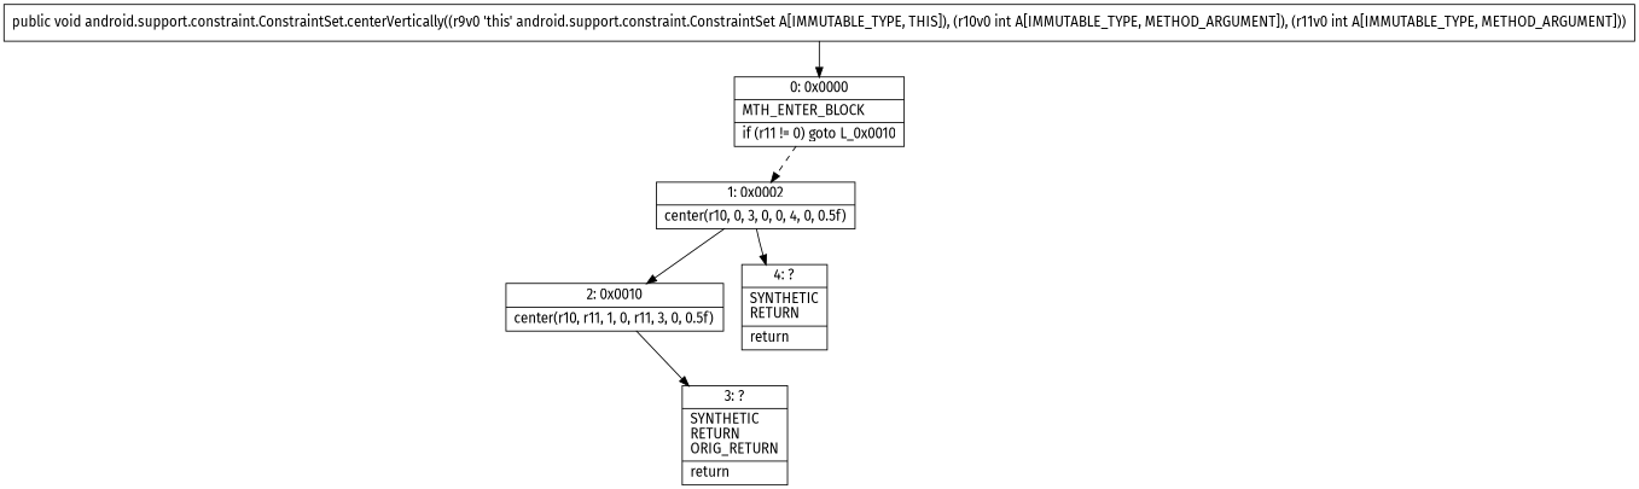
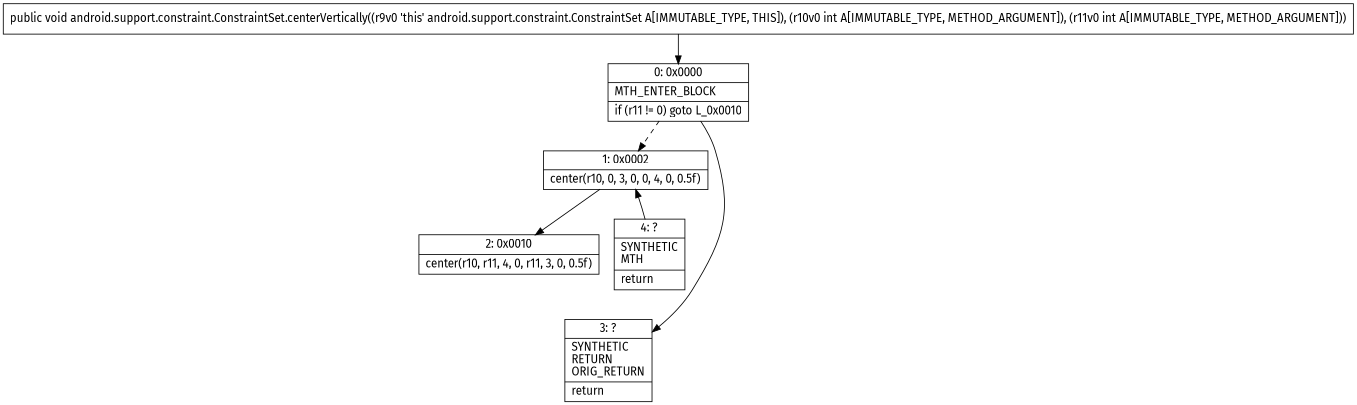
  digraph {
    fontname="Fira Sans"
    node [fontname="Fira Sans" shape=record]
    edge [fontname="Fira Sans"]
    n1 [label="{0\:\ 0x0000|MTH_ENTER_BLOCK\l|if (r11 != 0) goto L_0x0010\l}"]
    n2 [label="{1\:\ 0x0002|center(r10, 0, 3, 0, 0, 4, 0, 0.5f)\l}"]
-   n3 [label="{2\:\ 0x0010|center(r10, r11, 1, 0, r11, 3, 0, 0.5f)\l}"]
-   n4 [label="{4\:\ ?|SYNTHETIC\lRETURN\l|return\l}"]
+   n3 [label="{2\:\ 0x0010|center(r10, r11, 4, 0, r11, 3, 0, 0.5f)\l}"]
+   n4 [label="{4\:\ ?|SYNTHETIC\lMTH\l|return\l}"]
    n5 [label="{3\:\ ?|SYNTHETIC\lRETURN\lORIG_RETURN\l|return\l}"]
    n6 [label="{public void android.support.constraint.ConstraintSet.centerVertically((r9v0 'this' android.support.constraint.ConstraintSet A[IMMUTABLE_TYPE, THIS]), (r10v0 int A[IMMUTABLE_TYPE, METHOD_ARGUMENT]), (r11v0 int A[IMMUTABLE_TYPE, METHOD_ARGUMENT])) }"]
    n1 -> n2 [style=dashed]
    n2 -> n3
-   n2 -> n4
-   n3 -> n5
+   n4 -> n2
+   n1 -> n5
    n6 -> n1
  }
